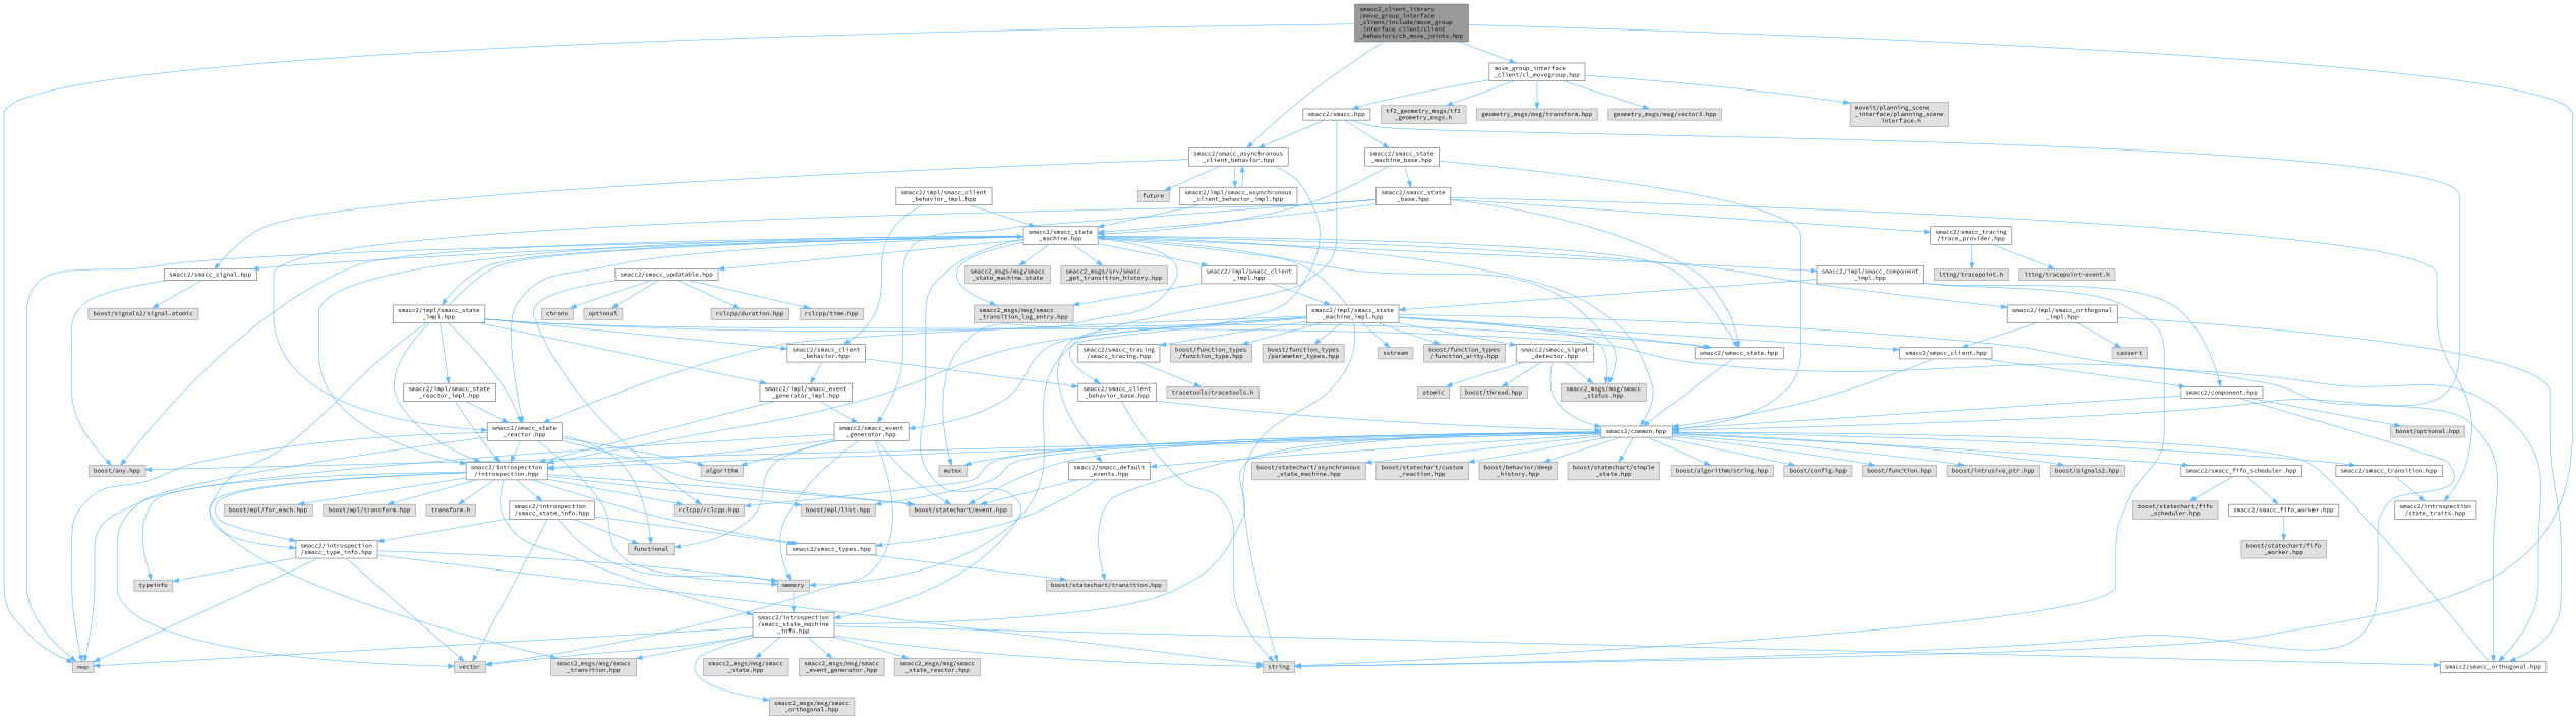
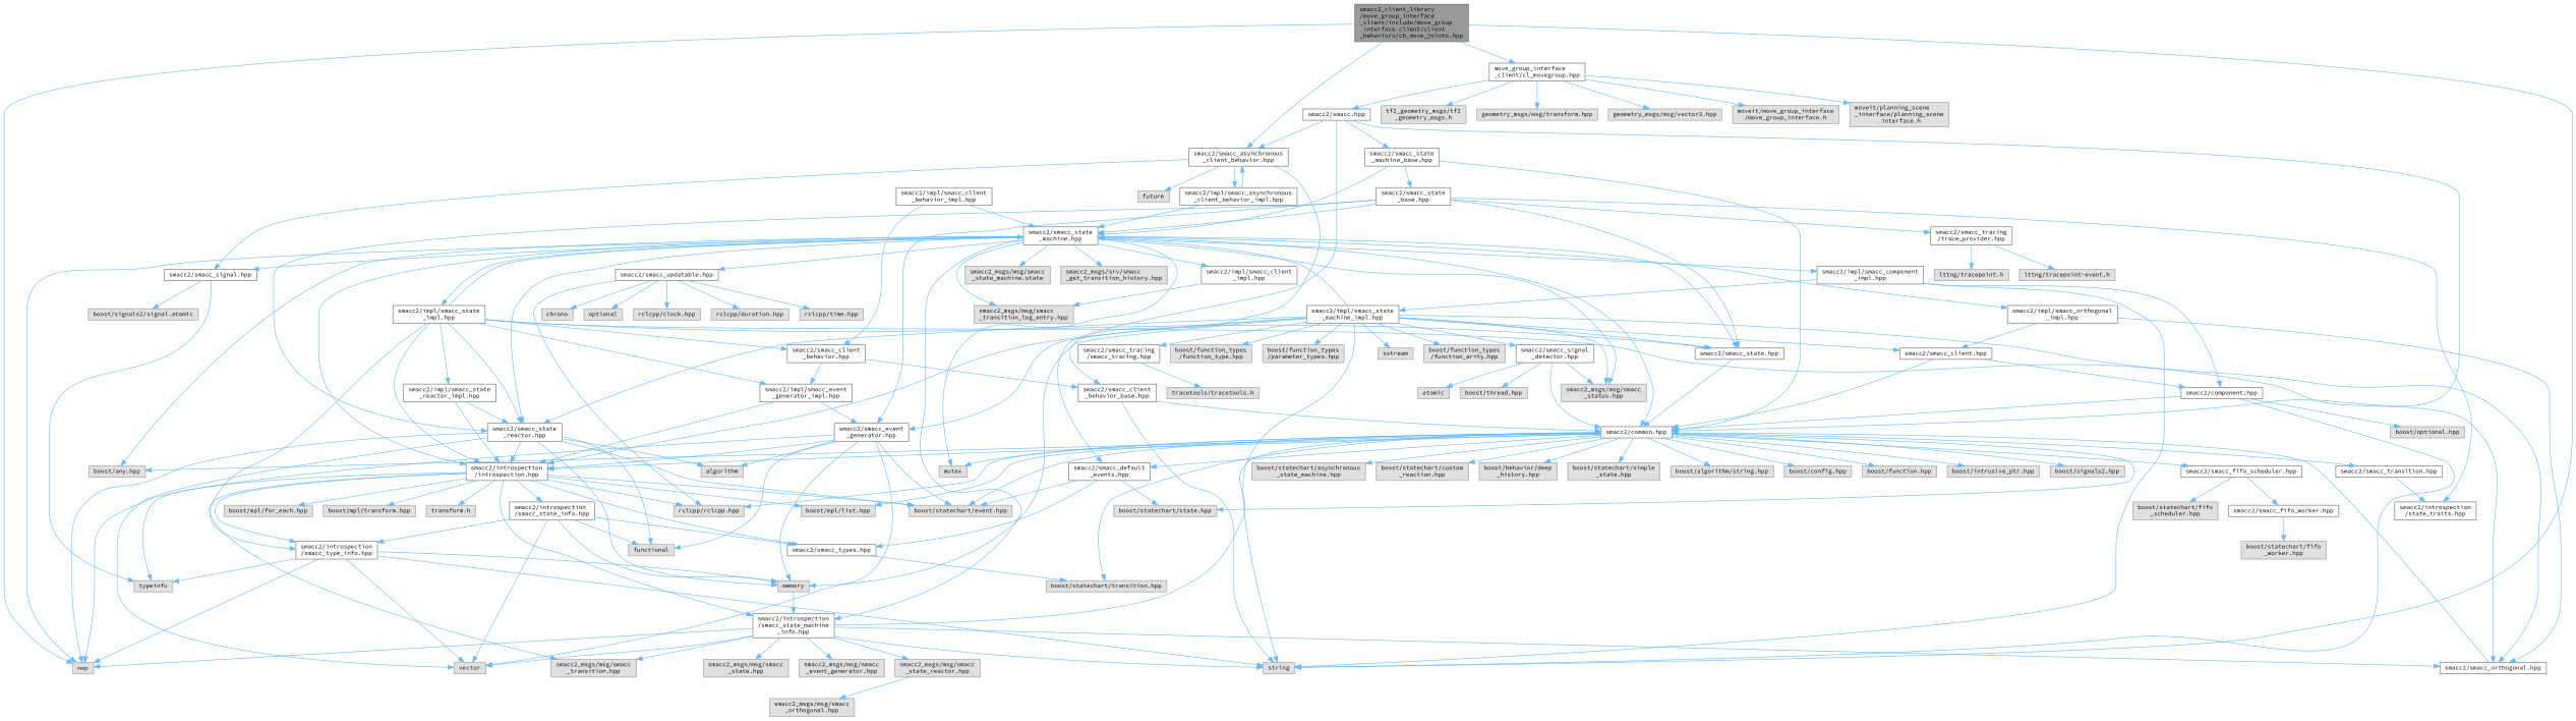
  digraph {
    fontname="Source Code Pro"
    node [color=grey60 fillcolor="#E0E0E0" fontname="Source Code Pro" fontsize=10 shape=box style=filled]
    edge [color=steelblue1 fontname="Source Code Pro" fontsize=10 labelfontname=Helvetica labelfontsize=10 style=solid]
    n1 [color=gray40 fillcolor=grey60 fontcolor=black height=0.2 label="smacc2_client_library\l/move_group_interface\l_client/include/move_group\l_interface_client/client\l_behaviors/cb_move_joints.hpp" width=0.4]
    n2 [height=0.2 label=map width=0.4]
    n3 [height=0.2 label=string width=0.4]
    n4 [color=grey40 fillcolor=white height=0.2 label="move_group_interface\l_client/cl_movegroup.hpp" width=0.4]
    n5 [color=grey40 fillcolor=white height=0.2 label="smacc2/smacc_asynchronous\l_client_behavior.hpp" width=0.4]
    n6 [color=grey40 fillcolor=white height=0.2 label="smacc2/smacc.hpp" width=0.4]
+   n7 [height=0.2 label="moveit/move_group_interface\l/move_group_interface.h" width=0.4]
    n8 [height=0.2 label="moveit/planning_scene\l_interface/planning_scene\l_interface.h" width=0.4]
    n9 [height=0.2 label="tf2_geometry_msgs/tf2\l_geometry_msgs.h" width=0.4]
    n10 [height=0.2 label="geometry_msgs/msg/transform.hpp" width=0.4]
    n11 [height=0.2 label="geometry_msgs/msg/vector3.hpp" width=0.4]
    n12 [height=0.2 label=future width=0.4]
    n13 [color=grey40 fillcolor=white height=0.2 label="smacc2/smacc_client\l_behavior_base.hpp" width=0.4]
    n14 [color=grey40 fillcolor=white height=0.2 label="smacc2/smacc_signal.hpp" width=0.4]
    n15 [color=grey40 fillcolor=white height=0.2 label="smacc2/impl/smacc_asynchronous\l_client_behavior_impl.hpp" width=0.4]
    n16 [color=grey40 fillcolor=white height=0.2 label="smacc2/common.hpp" width=0.4]
    n17 [color=grey40 fillcolor=white height=0.2 label="smacc2/smacc_default\l_events.hpp" width=0.4]
    n18 [color=grey40 fillcolor=white height=0.2 label="smacc2/smacc_state\l_machine_base.hpp" width=0.4]
    n19 [height=0.2 label="boost/statechart/asynchronous\l_state_machine.hpp" width=0.4]
    n20 [height=0.2 label="boost/statechart/custom\l_reaction.hpp" width=0.4]
    n21 [height=0.2 label="boost/behavior/deep\l_history.hpp" width=0.4]
    n22 [height=0.2 label="boost/statechart/event.hpp" width=0.4]
    n23 [height=0.2 label="boost/statechart/simple\l_state.hpp" width=0.4]
+   n24 [height=0.2 label="boost/statechart/state.hpp" width=0.4]
    n25 [height=0.2 label="boost/algorithm/string.hpp" width=0.4]
    n26 [height=0.2 label="boost/any.hpp" width=0.4]
    n27 [height=0.2 label="boost/config.hpp" width=0.4]
    n28 [height=0.2 label="boost/function.hpp" width=0.4]
    n29 [height=0.2 label="boost/intrusive_ptr.hpp" width=0.4]
    n30 [height=0.2 label="boost/mpl/list.hpp" width=0.4]
    n31 [height=0.2 label="boost/signals2.hpp" width=0.4]
    n32 [height=0.2 label=mutex width=0.4]
    n33 [height=0.2 label="rclcpp/rclcpp.hpp" width=0.4]
    n34 [color=grey40 fillcolor=white height=0.2 label="smacc2/introspection\l/introspection.hpp" width=0.4]
    n35 [color=grey40 fillcolor=white height=0.2 label="smacc2/smacc_fifo_scheduler.hpp" width=0.4]
    n36 [color=grey40 fillcolor=white height=0.2 label="smacc2/smacc_transition.hpp" width=0.4]
    n37 [height=0.2 label="boost/statechart/transition.hpp" width=0.4]
    n38 [color=grey40 fillcolor=white height=0.2 label="smacc2/smacc_types.hpp" width=0.4]
    n39 [color=grey40 fillcolor=white height=0.2 label="smacc2/smacc_signal\l_detector.hpp" width=0.4]
    n40 [height=0.2 label="smacc2_msgs/msg/smacc\l_status.hpp" width=0.4]
    n41 [height=0.2 label=atomic width=0.4]
    n42 [height=0.2 label="boost/thread.hpp" width=0.4]
    n43 [color=grey40 fillcolor=white height=0.2 label="smacc2/smacc_state\l_machine.hpp" width=0.4]
    n44 [color=grey40 fillcolor=white height=0.2 label="smacc2/smacc_state\l_base.hpp" width=0.4]
    n45 [height=0.2 label="boost/mpl/for_each.hpp" width=0.4]
    n46 [height=0.2 label="boost/mpl/transform.hpp" width=0.4]
    n47 [height=0.2 label=typeinfo width=0.4]
    n48 [color=grey40 fillcolor=white height=0.2 label="smacc2/introspection\l/smacc_state_info.hpp" width=0.4]
    n49 [color=grey40 fillcolor=white height=0.2 label="smacc2/introspection\l/smacc_type_info.hpp" width=0.4]
    n50 [height=0.2 label="transform.h" width=0.4]
    n51 [height=0.2 label="smacc2_msgs/msg/smacc\l_transition.hpp" width=0.4]
    n52 [color=grey40 fillcolor=white height=0.2 label="smacc2/introspection\l/smacc_state_machine\l_info.hpp" width=0.4]
    n53 [height=0.2 label="boost/statechart/fifo\l_scheduler.hpp" width=0.4]
    n54 [color=grey40 fillcolor=white height=0.2 label="smacc2/smacc_fifo_worker.hpp" width=0.4]
    n55 [color=grey40 fillcolor=white height=0.2 label="smacc2/introspection\l/state_traits.hpp" width=0.4]
    n56 [height=0.2 label=functional width=0.4]
    n57 [height=0.2 label=memory width=0.4]
    n58 [height=0.2 label=vector width=0.4]
    n59 [color=grey40 fillcolor=white height=0.2 label="smacc2/smacc_orthogonal.hpp" width=0.4]
    n60 [height=0.2 label="smacc2_msgs/msg/smacc\l_event_generator.hpp" width=0.4]
    n61 [height=0.2 label="smacc2_msgs/msg/smacc\l_orthogonal.hpp" width=0.4]
    n62 [height=0.2 label="smacc2_msgs/msg/smacc\l_state.hpp" width=0.4]
    n63 [height=0.2 label="smacc2_msgs/msg/smacc\l_state_reactor.hpp" width=0.4]
    n64 [height=0.2 label="boost/statechart/fifo\l_worker.hpp" width=0.4]
    n65 [height=0.2 label="boost/signals2/signal.atomic" width=0.4]
    n66 [color=grey40 fillcolor=white height=0.2 label="smacc2/smacc_updatable.hpp" width=0.4]
    n67 [height=0.2 label="smacc2_msgs/msg/smacc\l_state_machine.state" width=0.4]
    n68 [height=0.2 label="smacc2_msgs/msg/smacc\l_transition_log_entry.hpp" width=0.4]
    n69 [height=0.2 label="smacc2_msgs/srv/smacc\l_get_transition_history.hpp" width=0.4]
    n70 [color=grey40 fillcolor=white height=0.2 label="smacc2/smacc_state.hpp" width=0.4]
    n71 [color=grey40 fillcolor=white height=0.2 label="smacc2/smacc_state\l_reactor.hpp" width=0.4]
    n72 [color=grey40 fillcolor=white height=0.2 label="smacc2/impl/smacc_client\l_impl.hpp" width=0.4]
    n73 [color=grey40 fillcolor=white height=0.2 label="smacc2/impl/smacc_component\l_impl.hpp" width=0.4]
    n74 [color=grey40 fillcolor=white height=0.2 label="smacc2/impl/smacc_orthogonal\l_impl.hpp" width=0.4]
    n75 [color=grey40 fillcolor=white height=0.2 label="smacc2/impl/smacc_state\l_impl.hpp" width=0.4]
    n76 [height=0.2 label=chrono width=0.4]
    n77 [height=0.2 label=optional width=0.4]
+   n78 [height=0.2 label="rclcpp/clock.hpp" width=0.4]
    n79 [height=0.2 label="rclcpp/duration.hpp" width=0.4]
    n80 [height=0.2 label="rclcpp/time.hpp" width=0.4]
    n81 [height=0.2 label=algorithm width=0.4]
    n82 [color=grey40 fillcolor=white height=0.2 label="smacc2/impl/smacc_state\l_machine_impl.hpp" width=0.4]
    n83 [color=grey40 fillcolor=white height=0.2 label="smacc2/component.hpp" width=0.4]
    n84 [color=grey40 fillcolor=white height=0.2 label="smacc2/smacc_client.hpp" width=0.4]
-   n85 [height=0.2 label=cassert width=0.4]
    n86 [color=grey40 fillcolor=white height=0.2 label="smacc2/smacc_client\l_behavior.hpp" width=0.4]
    n87 [color=grey40 fillcolor=white height=0.2 label="smacc2/impl/smacc_event\l_generator_impl.hpp" width=0.4]
    n88 [color=grey40 fillcolor=white height=0.2 label="smacc2/impl/smacc_state\l_reactor_impl.hpp" width=0.4]
    n89 [height=0.2 label=sstream width=0.4]
    n90 [color=grey40 fillcolor=white height=0.2 label="smacc2/smacc_event\l_generator.hpp" width=0.4]
    n91 [height=0.2 label="boost/function_types\l/function_arity.hpp" width=0.4]
    n92 [height=0.2 label="boost/function_types\l/function_type.hpp" width=0.4]
    n93 [height=0.2 label="boost/function_types\l/parameter_types.hpp" width=0.4]
    n94 [color=grey40 fillcolor=white height=0.2 label="smacc2/smacc_tracing\l/smacc_tracing.hpp" width=0.4]
    n95 [height=0.2 label="tracetools/tracetools.h" width=0.4]
    n96 [height=0.2 label="boost/optional.hpp" width=0.4]
    n97 [color=grey40 fillcolor=white height=0.2 label="smacc2/impl/smacc_client\l_behavior_impl.hpp" width=0.4]
    n98 [color=grey40 fillcolor=white height=0.2 label="smacc2/smacc_tracing\l/trace_provider.hpp" width=0.4]
    n99 [height=0.2 label="lttng/tracepoint.h" width=0.4]
    n100 [height=0.2 label="lttng/tracepoint-event.h" width=0.4]
    n1 -> n2
    n1 -> n3
    n1 -> n4
    n1 -> n5
    n4 -> n6
+   n4 -> n7
    n4 -> n8
    n4 -> n9
    n4 -> n10
    n4 -> n11
    n5 -> n12
    n5 -> n13
    n5 -> n14
    n5 -> n15
    n6 -> n5
    n6 -> n16
    n6 -> n17
    n6 -> n18
    n13 -> n3
    n13 -> n16
-   n14 -> n26
+   n14 -> n47
    n14 -> n65
    n15 -> n5
    n15 -> n43
    n16 -> n17
    n16 -> n19
    n16 -> n20
    n16 -> n21
    n16 -> n22
    n16 -> n23
+   n16 -> n24
    n16 -> n25
    n16 -> n26
    n16 -> n27
    n16 -> n28
    n16 -> n29
    n16 -> n30
    n16 -> n31
    n16 -> n32
    n16 -> n33
    n16 -> n34
    n16 -> n35
    n16 -> n36
    n16 -> n37
    n17 -> n22
+   n17 -> n24
    n17 -> n38
    n18 -> n16
    n18 -> n43
    n18 -> n44
    n34 -> n22
    n34 -> n30
    n34 -> n33
    n34 -> n38
    n34 -> n45
    n34 -> n46
    n34 -> n47
    n34 -> n48
    n34 -> n49
    n34 -> n50
    n34 -> n51
    n34 -> n52
    n35 -> n53
    n35 -> n54
    n36 -> n55
    n38 -> n37
    n39 -> n16
    n39 -> n40
    n39 -> n41
    n39 -> n42
    n43 -> n2
    n43 -> n14
    n43 -> n16
    n43 -> n26
    n43 -> n32
    n43 -> n34
    n43 -> n40
    n43 -> n52
    n43 -> n66
    n43 -> n67
    n43 -> n68
    n43 -> n69
    n43 -> n70
    n43 -> n71
    n43 -> n72
    n43 -> n73
    n43 -> n74
    n43 -> n75
    n44 -> n43
    n44 -> n55
    n44 -> n70
    n44 -> n71
    n44 -> n90
    n44 -> n98
    n48 -> n38
    n48 -> n49
    n48 -> n56
    n48 -> n57
    n48 -> n58
    n49 -> n2
    n49 -> n3
    n49 -> n47
    n49 -> n57
    n49 -> n58
    n52 -> n2
    n52 -> n3
    n52 -> n16
    n52 -> n51
    n52 -> n58
    n52 -> n59
    n52 -> n60
-   n52 -> n61
+   n63 -> n61
    n52 -> n62
    n52 -> n63
    n54 -> n64
    n57 -> n52
    n59 -> n16
    n66 -> n33
    n66 -> n76
    n66 -> n77
+   n66 -> n78
    n66 -> n79
    n66 -> n80
    n70 -> n16
    n71 -> n2
    n71 -> n22
    n71 -> n34
    n71 -> n56
    n71 -> n57
    n71 -> n58
    n71 -> n81
    n72 -> n68
-   n72 -> n82
    n73 -> n3
    n73 -> n82
    n73 -> n83
    n74 -> n59
    n74 -> n84
-   n74 -> n85
    n75 -> n34
    n75 -> n43
    n75 -> n49
    n75 -> n59
    n75 -> n70
    n75 -> n71
    n75 -> n86
    n75 -> n87
    n75 -> n88
    n82 -> n3
    n82 -> n34
    n82 -> n39
    n82 -> n40
    n82 -> n43
    n82 -> n57
    n82 -> n59
    n82 -> n70
    n82 -> n71
    n82 -> n84
    n82 -> n89
    n82 -> n90
    n82 -> n91
    n82 -> n92
    n82 -> n93
    n82 -> n94
    n83 -> n3
    n83 -> n16
    n83 -> n96
    n84 -> n16
    n84 -> n83
    n86 -> n13
    n86 -> n87
    n87 -> n34
    n87 -> n90
    n88 -> n34
    n88 -> n71
    n90 -> n2
    n90 -> n22
    n90 -> n34
    n90 -> n56
    n90 -> n57
    n90 -> n58
    n90 -> n81
    n94 -> n95
    n97 -> n43
    n97 -> n86
    n98 -> n99
    n98 -> n100
  }
